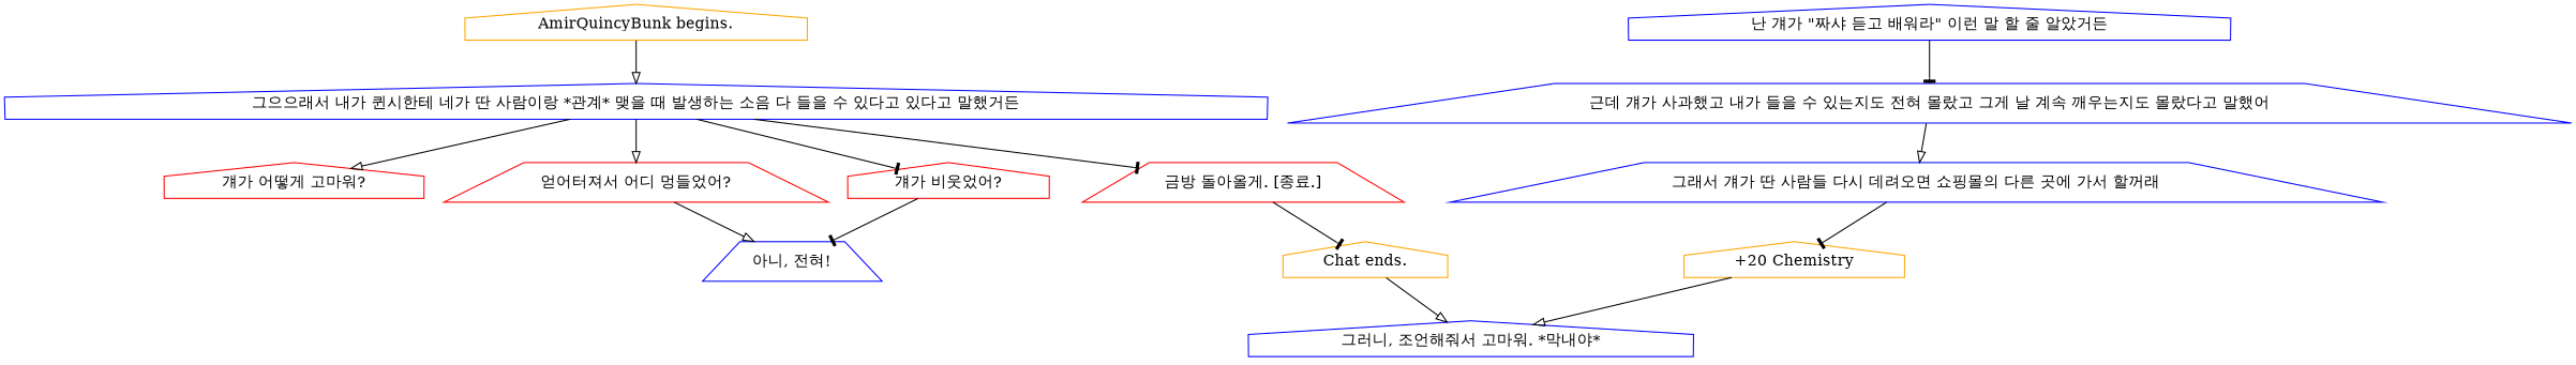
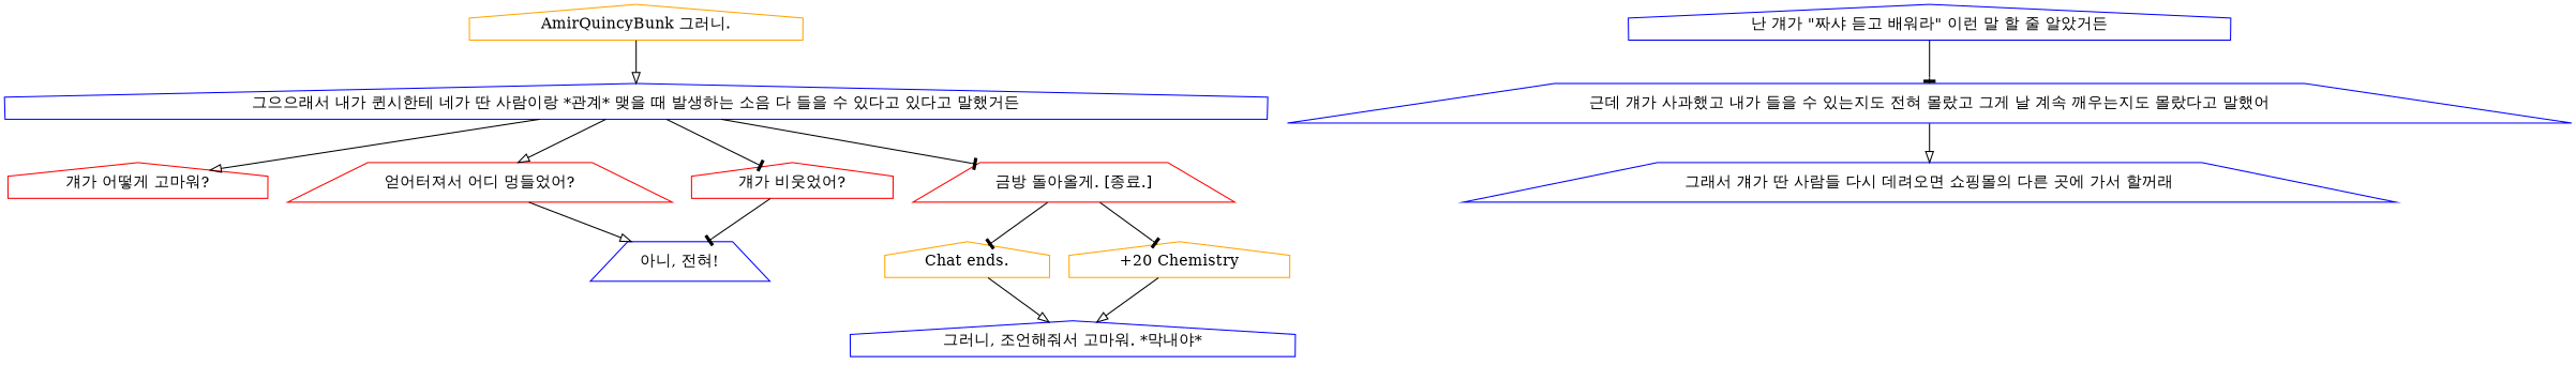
  digraph {
    node [color=blue shape=house]
    edge [arrowhead=onormal]
-   "AmirQuincyBunk begins." [color=orange]
+   "AmirQuincyBunk begins." [color=orange label="AmirQuincyBunk 그러니."]
    n2 [label="그으으래서 내가 퀸시한테 네가 딴 사람이랑 *관계* 맺을 때 발생하는 소음 다 들을 수 있다고 있다고 말했거든"]
    n3 [color=red label="걔가 어떻게 고마워?"]
    n4 [color=red label="얻어터져서 어디 멍들었어?" shape=trapezium]
    n5 [color=red label="걔가 비웃었어?"]
    n6 [color=red label="금방 돌아올게. [종료.]" shape=trapezium]
    n7 [label="아니, 전혀!" shape=trapezium]
    "Chat ends." [color=orange]
    n9 [label="그러니, 조언해줘서 고마워. *막내야*"]
    n10 [label="난 걔가 \"짜샤 듣고 배워라\" 이런 말 할 줄 알았거든"]
    n11 [label="근데 걔가 사과했고 내가 들을 수 있는지도 전혀 몰랐고 그게 날 계속 깨우는지도 몰랐다고 말했어" shape=trapezium]
    n12 [label="그래서 걔가 딴 사람들 다시 데려오면 쇼핑몰의 다른 곳에 가서 할꺼래" shape=trapezium]
    n13 [color=orange label="+20 Chemistry"]
    "AmirQuincyBunk begins." -> n2
    n2 -> n3
    n2 -> n4
    n2 -> n5 [arrowhead=tee]
    n2 -> n6 [arrowhead=tee]
    n4 -> n7
    n5 -> n7 [arrowhead=tee]
    n6 -> "Chat ends." [arrowhead=tee]
    "Chat ends." -> n9
    n10 -> n11 [arrowhead=tee]
    n11 -> n12
-   n12 -> n13 [arrowhead=tee]
+   n6 -> n13 [arrowhead=tee]
    n13 -> n9
  }
